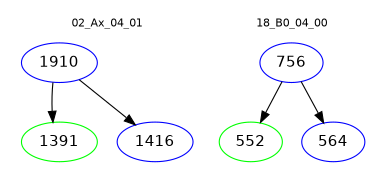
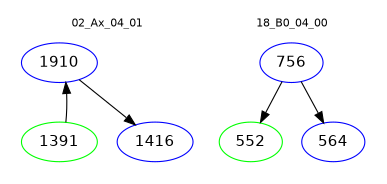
  digraph {
    fontname="DejaVu Sans"
    node [color=blue fontname="DejaVu Sans"]
    edge [color=black fontname="DejaVu Sans"]
    n1 [label=1910]
    n2 [color=green label=1391]
    n3 [label=1416]
    n4 [label=756]
    n5 [color=green label=552]
    n6 [label=564]
    subgraph cluster_1 {
      color=white
      fontsize=10
      label="02_Ax_04_01"
      n1
      n2
      n3
    }
    subgraph cluster_2 {
      color=white
      fontsize=10
      label="18_B0_04_00"
      n4
      n5
      n6
    }
-   n1 -> n2
+   n2 -> n1
    n1 -> n3
    n4 -> n5
    n4 -> n6
  }
